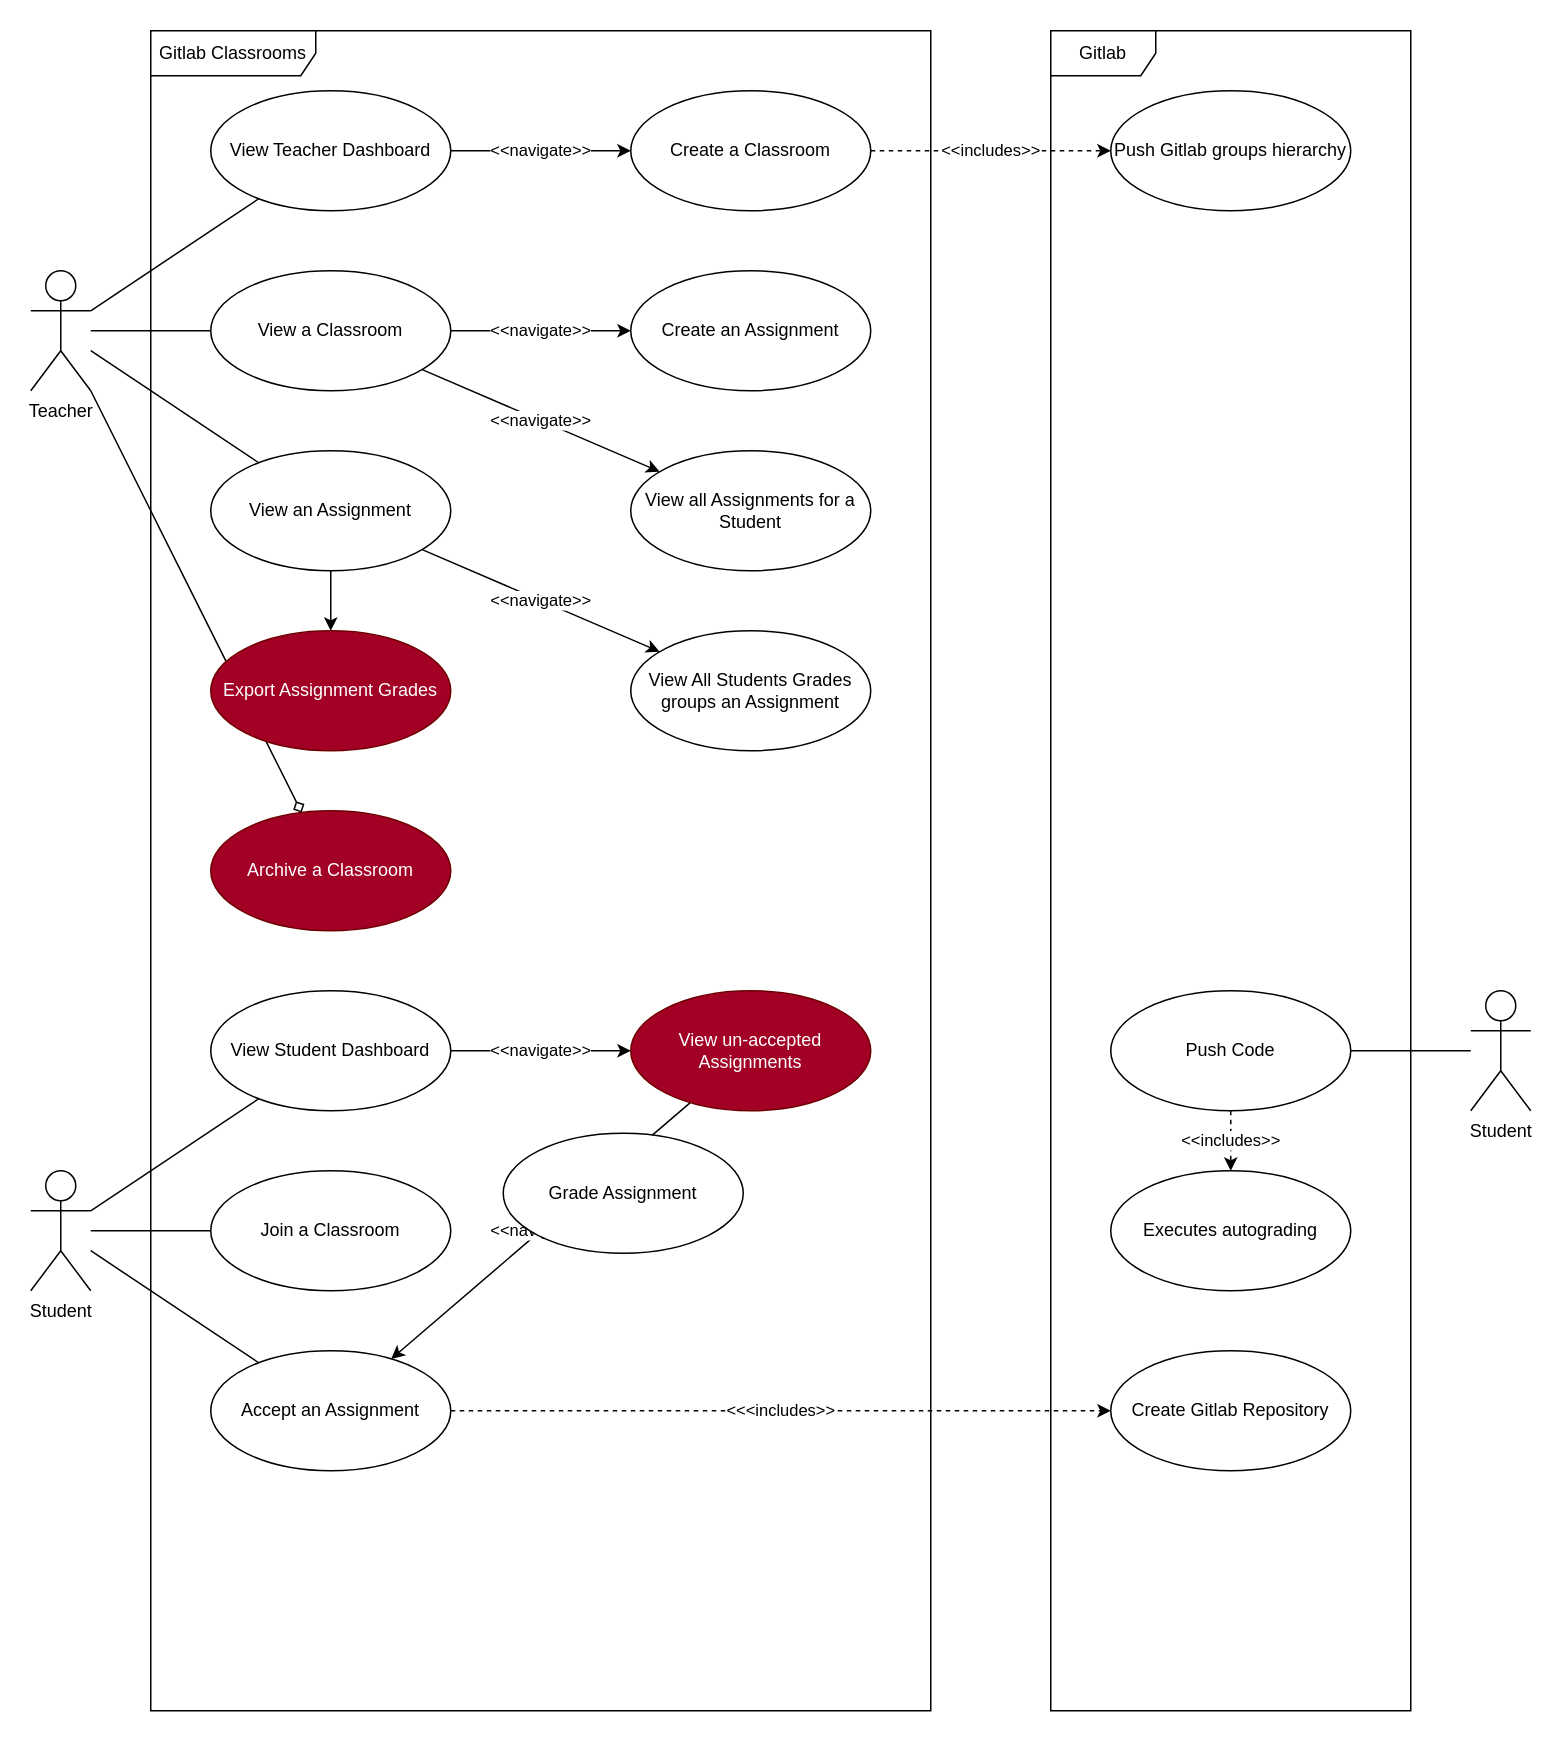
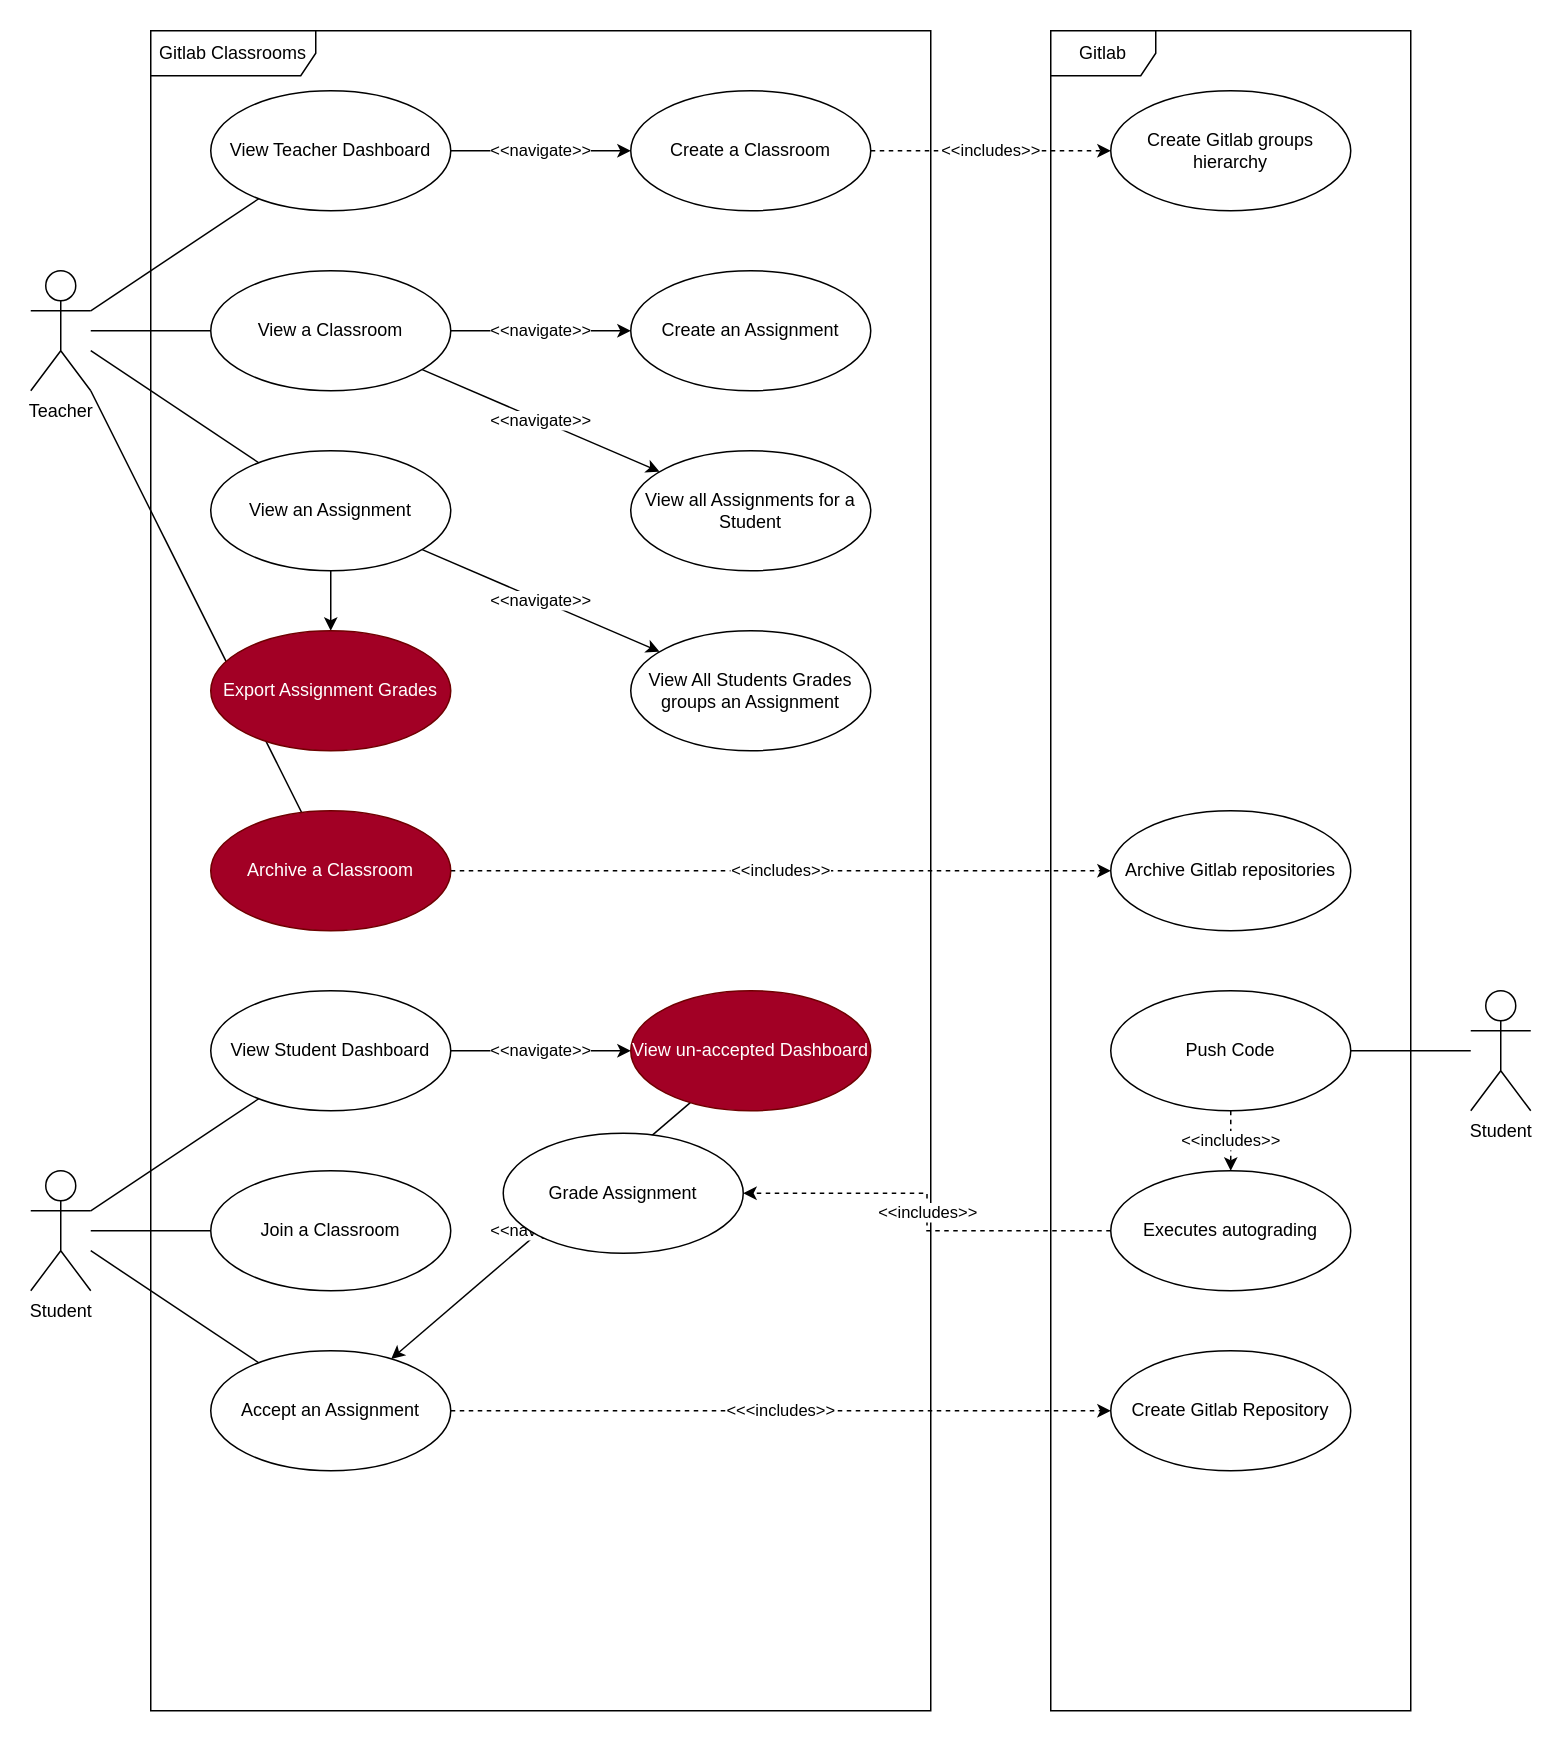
  <mxCell id="0" />
  <mxCell id="1" parent="0" />
  <mxCell id="2" style="edgeStyle=orthogonalEdgeStyle;rounded=0;orthogonalLoop=1;jettySize=auto;html=1;" parent="1" source="4" target="32" edge="1"><mxGeometry relative="1" as="geometry" /></mxCell>
  <mxCell id="3" value="&amp;lt;&amp;lt;navigate&amp;gt;&amp;gt;" style="rounded=0;orthogonalLoop=1;jettySize=auto;html=1;" parent="1" source="4" target="35" edge="1"><mxGeometry relative="1" as="geometry" /></mxCell>
  <mxCell id="4" value="View an Assignment" style="ellipse;whiteSpace=wrap;html=1;" parent="1" vertex="1"><mxGeometry x="140" y="300" width="160" height="80" as="geometry" /></mxCell>
  <mxCell id="5" style="rounded=0;orthogonalLoop=1;jettySize=auto;html=1;endArrow=none;endFill=0;" parent="1" source="10" target="4" edge="1"><mxGeometry relative="1" as="geometry" /></mxCell>
  <mxCell id="6" style="rounded=0;orthogonalLoop=1;jettySize=auto;html=1;endArrow=none;endFill=0;" parent="1" source="10" target="19" edge="1"><mxGeometry relative="1" as="geometry" /></mxCell>
  <mxCell id="7" style="rounded=0;orthogonalLoop=1;jettySize=auto;html=1;endArrow=none;endFill=0;" parent="1" source="10" target="25" edge="1"><mxGeometry relative="1" as="geometry" /></mxCell>
  <mxCell id="8" value="&amp;lt;&amp;lt;navigate&amp;gt;&amp;gt;" style="rounded=0;orthogonalLoop=1;jettySize=auto;html=1;endArrow=classic;endFill=1;" parent="1" source="25" target="27" edge="1"><mxGeometry relative="1" as="geometry" /></mxCell>
- <mxCell id="9" style="rounded=0;orthogonalLoop=1;jettySize=auto;html=1;endArrow=diamond;endFill=0;" parent="1" source="10" target="37" edge="1"><mxGeometry relative="1" as="geometry" /></mxCell>
+ <mxCell id="9" style="rounded=0;orthogonalLoop=1;jettySize=auto;html=1;endArrow=none;endFill=0;" parent="1" source="10" target="37" edge="1"><mxGeometry relative="1" as="geometry" /></mxCell>
  <mxCell id="10" value="Teacher" style="shape=umlActor;verticalLabelPosition=bottom;verticalAlign=top;html=1;" parent="1" vertex="1"><mxGeometry x="20" y="180" width="40" height="80" as="geometry" /></mxCell>
  <mxCell id="11" style="rounded=0;orthogonalLoop=1;jettySize=auto;html=1;endArrow=none;endFill=0;" parent="1" source="14" target="16" edge="1"><mxGeometry relative="1" as="geometry" /></mxCell>
  <mxCell id="12" style="rounded=0;orthogonalLoop=1;jettySize=auto;html=1;endArrow=none;endFill=0;" parent="1" source="14" target="21" edge="1"><mxGeometry relative="1" as="geometry" /></mxCell>
  <mxCell id="13" style="rounded=0;orthogonalLoop=1;jettySize=auto;html=1;endArrow=none;endFill=0;" parent="1" source="14" target="26" edge="1"><mxGeometry relative="1" as="geometry" /></mxCell>
  <mxCell id="14" value="Student" style="shape=umlActor;verticalLabelPosition=bottom;verticalAlign=top;html=1;" parent="1" vertex="1"><mxGeometry x="20" y="780" width="40" height="80" as="geometry" /></mxCell>
  <mxCell id="15" value="&amp;lt;&amp;lt;&amp;lt;includes&amp;gt;&amp;gt;" style="edgeStyle=orthogonalEdgeStyle;rounded=0;orthogonalLoop=1;jettySize=auto;html=1;endArrow=classic;endFill=1;dashed=1;" parent="1" source="16" target="31" edge="1"><mxGeometry relative="1" as="geometry" /></mxCell>
  <mxCell id="16" value="Accept an Assignment" style="ellipse;whiteSpace=wrap;html=1;" parent="1" vertex="1"><mxGeometry x="140" y="900" width="160" height="80" as="geometry" /></mxCell>
  <mxCell id="17" value="Create an Assignment" style="ellipse;whiteSpace=wrap;html=1;" parent="1" vertex="1"><mxGeometry x="420" y="180" width="160" height="80" as="geometry" /></mxCell>
  <mxCell id="18" value="&amp;lt;&amp;lt;navigate&amp;gt;&amp;gt;" style="edgeStyle=orthogonalEdgeStyle;rounded=0;orthogonalLoop=1;jettySize=auto;html=1;entryX=0;entryY=0.5;entryDx=0;entryDy=0;" parent="1" source="19" target="23" edge="1"><mxGeometry relative="1" as="geometry" /></mxCell>
  <mxCell id="19" value="View Teacher Dashboard" style="ellipse;whiteSpace=wrap;html=1;" parent="1" vertex="1"><mxGeometry x="140" y="60" width="160" height="80" as="geometry" /></mxCell>
  <mxCell id="20" value="&amp;lt;&amp;lt;navigate&amp;gt;&amp;gt;" style="edgeStyle=orthogonalEdgeStyle;rounded=0;orthogonalLoop=1;jettySize=auto;html=1;" parent="1" source="21" target="34" edge="1"><mxGeometry relative="1" as="geometry" /></mxCell>
  <mxCell id="21" value="View Student Dashboard" style="ellipse;whiteSpace=wrap;html=1;" parent="1" vertex="1"><mxGeometry x="140" y="660" width="160" height="80" as="geometry" /></mxCell>
  <mxCell id="22" value="&amp;lt;&amp;lt;includes&amp;gt;&amp;gt;" style="edgeStyle=orthogonalEdgeStyle;rounded=0;orthogonalLoop=1;jettySize=auto;html=1;endArrow=classic;endFill=1;dashed=1;" parent="1" source="23" target="30" edge="1"><mxGeometry relative="1" as="geometry" /></mxCell>
  <mxCell id="23" value="Create a Classroom" style="ellipse;whiteSpace=wrap;html=1;" parent="1" vertex="1"><mxGeometry x="420" y="60" width="160" height="80" as="geometry" /></mxCell>
  <mxCell id="24" value="&amp;lt;&amp;lt;navigate&amp;gt;&amp;gt;" style="edgeStyle=orthogonalEdgeStyle;rounded=0;orthogonalLoop=1;jettySize=auto;html=1;entryX=0;entryY=0.5;entryDx=0;entryDy=0;" parent="1" source="25" target="17" edge="1"><mxGeometry relative="1" as="geometry" /></mxCell>
  <mxCell id="25" value="View a Classroom" style="ellipse;whiteSpace=wrap;html=1;" parent="1" vertex="1"><mxGeometry x="140" y="180" width="160" height="80" as="geometry" /></mxCell>
  <mxCell id="26" value="Join a Classroom" style="ellipse;whiteSpace=wrap;html=1;" parent="1" vertex="1"><mxGeometry x="140" y="780" width="160" height="80" as="geometry" /></mxCell>
  <mxCell id="27" value="View all Assignments for a Student" style="ellipse;whiteSpace=wrap;html=1;" parent="1" vertex="1"><mxGeometry x="420" y="300" width="160" height="80" as="geometry" /></mxCell>
  <mxCell id="28" value="Gitlab Classrooms" style="shape=umlFrame;whiteSpace=wrap;html=1;pointerEvents=0;width=110;height=30;" parent="1" vertex="1"><mxGeometry x="100" width="520" height="1120" as="geometry" y="20" /></mxCell>
  <mxCell id="29" value="Gitlab" style="shape=umlFrame;whiteSpace=wrap;html=1;pointerEvents=0;width=70;height=30;" parent="1" vertex="1"><mxGeometry x="700" width="240" height="1120" as="geometry" y="20" /></mxCell>
- <mxCell id="30" value="Push Gitlab groups hierarchy" style="ellipse;whiteSpace=wrap;html=1;" parent="1" vertex="1"><mxGeometry x="740" y="60" width="160" height="80" as="geometry" /></mxCell>
+ <mxCell id="30" value="Create Gitlab groups hierarchy" style="ellipse;whiteSpace=wrap;html=1;" parent="1" vertex="1"><mxGeometry x="740" y="60" width="160" height="80" as="geometry" /></mxCell>
  <mxCell id="31" value="Create Gitlab Repository" style="ellipse;whiteSpace=wrap;html=1;" parent="1" vertex="1"><mxGeometry x="740" y="900" width="160" height="80" as="geometry" /></mxCell>
  <mxCell id="32" value="Export Assignment Grades" style="ellipse;whiteSpace=wrap;html=1;fillColor=#a20025;strokeColor=#6F0000;fontColor=#ffffff;" parent="1" vertex="1"><mxGeometry x="140" y="420" width="160" height="80" as="geometry" /></mxCell>
  <mxCell id="33" value="&amp;lt;&amp;lt;navigate&amp;gt;&amp;gt;" style="rounded=0;orthogonalLoop=1;jettySize=auto;html=1;" parent="1" source="34" target="16" edge="1"><mxGeometry relative="1" as="geometry" /></mxCell>
- <mxCell id="34" value="View un-accepted Assignments" style="ellipse;whiteSpace=wrap;html=1;fillColor=#a20025;fontColor=#ffffff;strokeColor=#6F0000;" parent="1" vertex="1"><mxGeometry x="420" y="660" width="160" height="80" as="geometry" /></mxCell>
+ <mxCell id="34" value="View un-accepted Dashboard" style="ellipse;whiteSpace=wrap;html=1;fillColor=#a20025;fontColor=#ffffff;strokeColor=#6F0000;" parent="1" vertex="1"><mxGeometry x="420" y="660" width="160" height="80" as="geometry" /></mxCell>
  <mxCell id="35" value="View All Students Grades groups an Assignment" style="ellipse;whiteSpace=wrap;html=1;" parent="1" vertex="1"><mxGeometry x="420" y="420" width="160" height="80" as="geometry" /></mxCell>
+ <mxCell id="36" value="&amp;lt;&amp;lt;includes&amp;gt;&amp;gt;" style="edgeStyle=orthogonalEdgeStyle;rounded=0;orthogonalLoop=1;jettySize=auto;html=1;dashed=1;" parent="1" source="37" target="38" edge="1"><mxGeometry relative="1" as="geometry" /></mxCell>
  <mxCell id="37" value="Archive a Classroom" style="ellipse;whiteSpace=wrap;html=1;fillColor=#a20025;fontColor=#ffffff;strokeColor=#6F0000;" parent="1" vertex="1"><mxGeometry x="140" y="540" width="160" height="80" as="geometry" /></mxCell>
+ <mxCell id="38" value="Archive Gitlab repositories" style="ellipse;whiteSpace=wrap;html=1;" parent="1" vertex="1"><mxGeometry x="740" y="540" width="160" height="80" as="geometry" /></mxCell>
  <mxCell id="39" style="rounded=0;orthogonalLoop=1;jettySize=auto;html=1;endArrow=none;endFill=0;" edge="1" parent="1" source="40" target="41"><mxGeometry relative="1" as="geometry" /></mxCell>
  <mxCell id="40" value="Student" style="shape=umlActor;verticalLabelPosition=bottom;verticalAlign=top;html=1;" vertex="1" parent="1"><mxGeometry x="980" y="660" width="40" height="80" as="geometry" /></mxCell>
  <mxCell id="41" value="Push Code" style="ellipse;whiteSpace=wrap;html=1;" vertex="1" parent="1"><mxGeometry x="740" y="660" width="160" height="80" as="geometry" /></mxCell>
  <mxCell id="42" value="Executes autograding" style="ellipse;whiteSpace=wrap;html=1;" vertex="1" parent="1"><mxGeometry x="740" y="780" width="160" height="80" as="geometry" /></mxCell>
  <mxCell id="43" value="&amp;lt;&amp;lt;includes&amp;gt;&amp;gt;" style="edgeStyle=orthogonalEdgeStyle;rounded=0;orthogonalLoop=1;jettySize=auto;html=1;endArrow=classic;endFill=1;dashed=1;" edge="1" parent="1" source="41" target="42"><mxGeometry relative="1" as="geometry"><mxPoint x="590" y="110" as="sourcePoint" /><mxPoint x="750" y="110" as="targetPoint" /></mxGeometry></mxCell>
  <mxCell id="44" value="Grade Assignment" style="ellipse;whiteSpace=wrap;html=1;" vertex="1" parent="1"><mxGeometry x="335" y="755" width="160" height="80" as="geometry" /></mxCell>
+ <mxCell id="45" value="&amp;lt;&amp;lt;includes&amp;gt;&amp;gt;" style="edgeStyle=orthogonalEdgeStyle;rounded=0;orthogonalLoop=1;jettySize=auto;html=1;endArrow=classic;endFill=1;dashed=1;" edge="1" parent="1" source="42" target="44"><mxGeometry relative="1" as="geometry"><mxPoint x="830" y="750" as="sourcePoint" /><mxPoint x="830" y="790" as="targetPoint" /></mxGeometry></mxCell>
